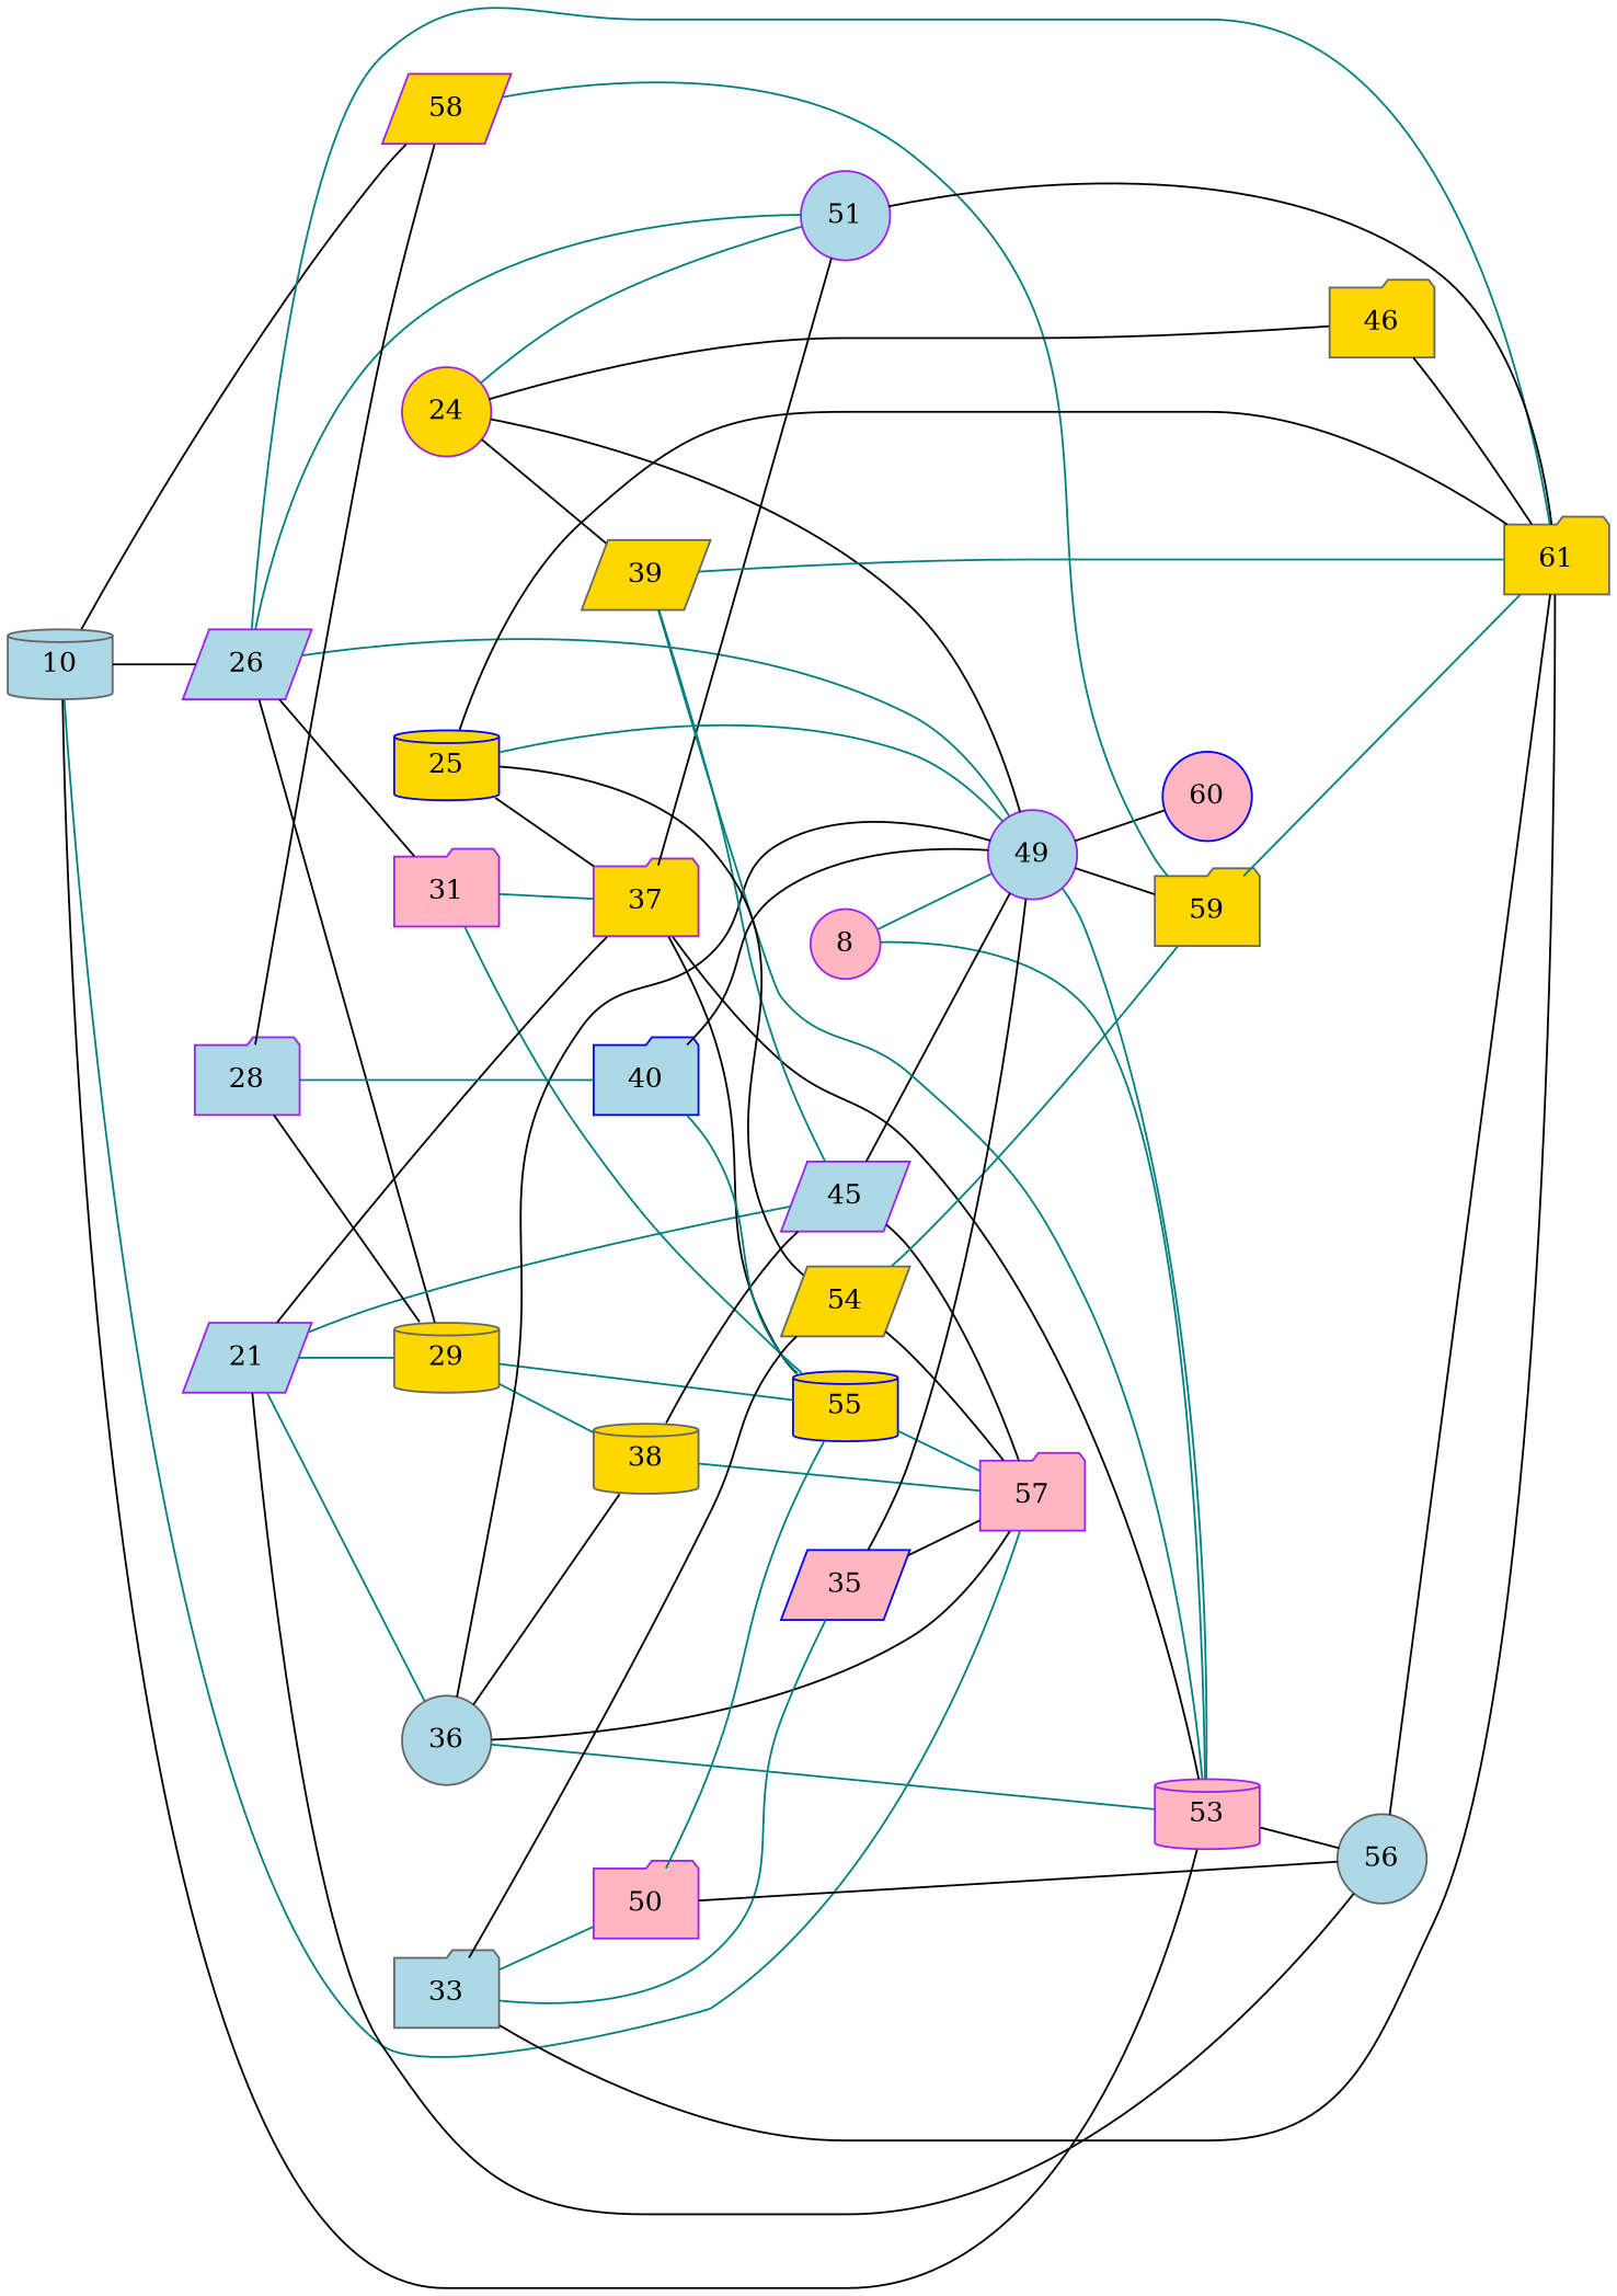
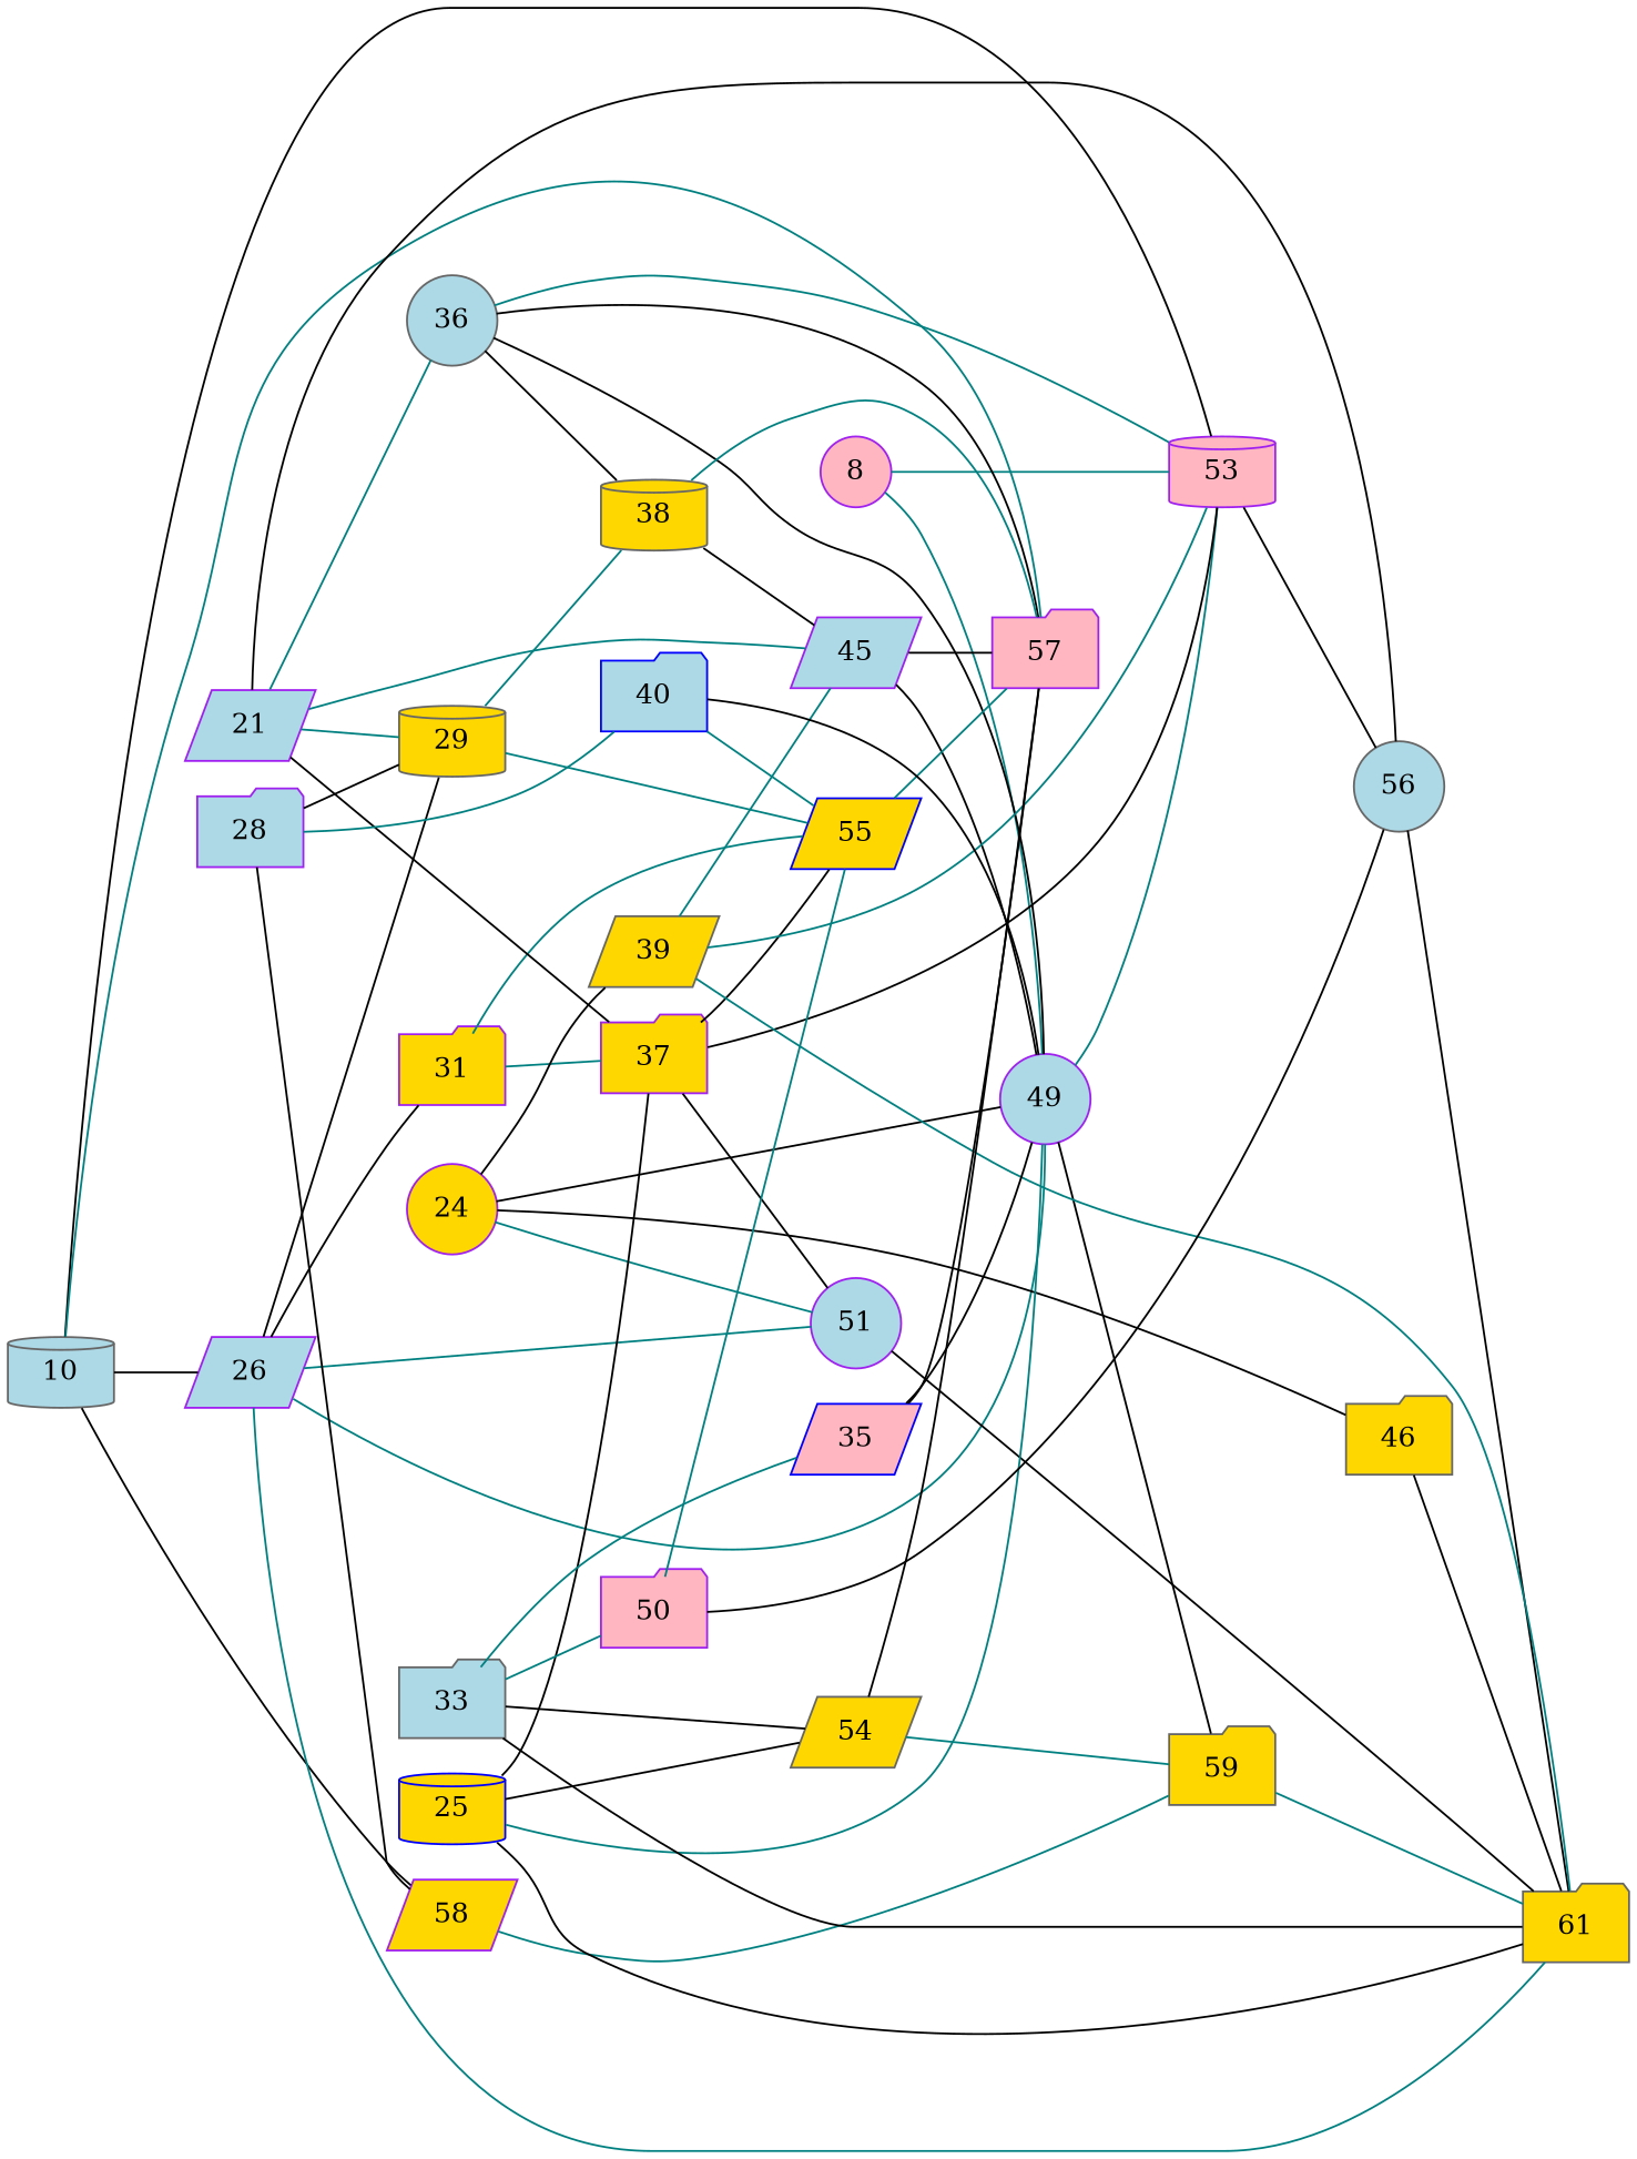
  graph {
    rankdir=LR
    node [color=purple fillcolor=gold shape=folder style=filled]
    edge [color=black]
    49 [fillcolor=lightblue shape=circle super="+48+42"]
    53 [fillcolor=lightpink shape=cylinder super="+11+34"]
    59 [color=gray40 super="+30"]
-   60 [color=blue fillcolor=lightpink shape=circle]
    8 [fillcolor=lightpink shape=circle]
    56 [color=gray40 fillcolor=lightblue shape=circle super="+7"]
    10 [color=gray40 fillcolor=lightblue shape=cylinder super="+5"]
    26 [fillcolor=lightblue shape=parallelogram super="+4"]
    57 [fillcolor=lightpink super="+12+41"]
    58 [shape=parallelogram super="+19"]
    29 [color=gray40 shape=cylinder]
    51 [fillcolor=lightblue shape=circle]
    61 [color=gray40 super="+9+44+43"]
-   31 [fillcolor=lightpink]
+   31
    21 [fillcolor=lightblue shape=parallelogram super="+6"]
    36 [color=gray40 fillcolor=lightblue shape=circle super="+14+2+1"]
    37 [super="+18"]
    45 [fillcolor=lightblue shape=parallelogram super="+32"]
    38 [color=gray40 shape=cylinder]
-   55 [color=blue shape=cylinder super="+17+52"]
+   55 [color=blue shape=parallelogram super="+17+52"]
    24 [shape=circle]
    39 [color=gray40 shape=parallelogram]
    46 [color=gray40]
    25 [color=blue shape=cylinder]
    54 [color=gray40 shape=parallelogram]
    28 [fillcolor=lightblue super="+16"]
    40 [color=blue fillcolor=lightblue]
    33 [color=gray40 fillcolor=lightblue super="+23"]
    35 [color=blue fillcolor=lightpink shape=parallelogram]
    50 [fillcolor=lightpink super="+47"]
    49 -- 53 [color=teal]
    49 -- 59 [weight=2]
-   49 -- 60 [weight=2]
    53 -- 56
    59 -- 61 [color=teal]
    8 -- 49 [color=teal]
    8 -- 53 [color=teal]
    56 -- 61
    10 -- 53
    10 -- 26 [weight=2]
    10 -- 57 [color=teal]
    10 -- 58
    26 -- 49 [color=teal]
    26 -- 29
    26 -- 51 [color=teal weight=2]
    26 -- 61 [color=teal weight=2]
    26 -- 31 [weight=2]
    58 -- 59 [color=teal]
    29 -- 38 [color=teal]
    29 -- 55 [color=teal weight=2]
    51 -- 61
    31 -- 37 [color=teal]
    31 -- 55 [color=teal]
    21 -- 56
    21 -- 29 [color=teal weight=2]
    21 -- 36 [color=teal]
    21 -- 37 [weight=2]
    21 -- 45 [color=teal]
    36 -- 49
    36 -- 53 [color=teal weight=4]
    36 -- 57
    36 -- 38
    37 -- 53
    37 -- 51
    37 -- 55
    45 -- 49
    45 -- 57
    38 -- 57 [color=teal]
    38 -- 45
    55 -- 57 [color=teal]
    24 -- 49
    24 -- 51 [color=teal]
    24 -- 39
    24 -- 46
    39 -- 53 [color=teal weight=2]
    39 -- 61 [color=teal]
    39 -- 45 [color=teal]
    46 -- 61
    25 -- 49 [color=teal]
    25 -- 61
    25 -- 37
    25 -- 54
    54 -- 59 [color=teal weight=2]
    54 -- 57
    28 -- 58
    28 -- 29
    28 -- 40 [color=teal weight=2]
    40 -- 49 [weight=2]
    40 -- 55 [color=teal]
    33 -- 61 [weight=3]
    33 -- 54 [weight=2]
    33 -- 35 [color=teal]
    33 -- 50 [color=teal]
    35 -- 49 [weight=2]
    35 -- 57
    50 -- 56
    50 -- 55 [color=teal weight=2]
  }
